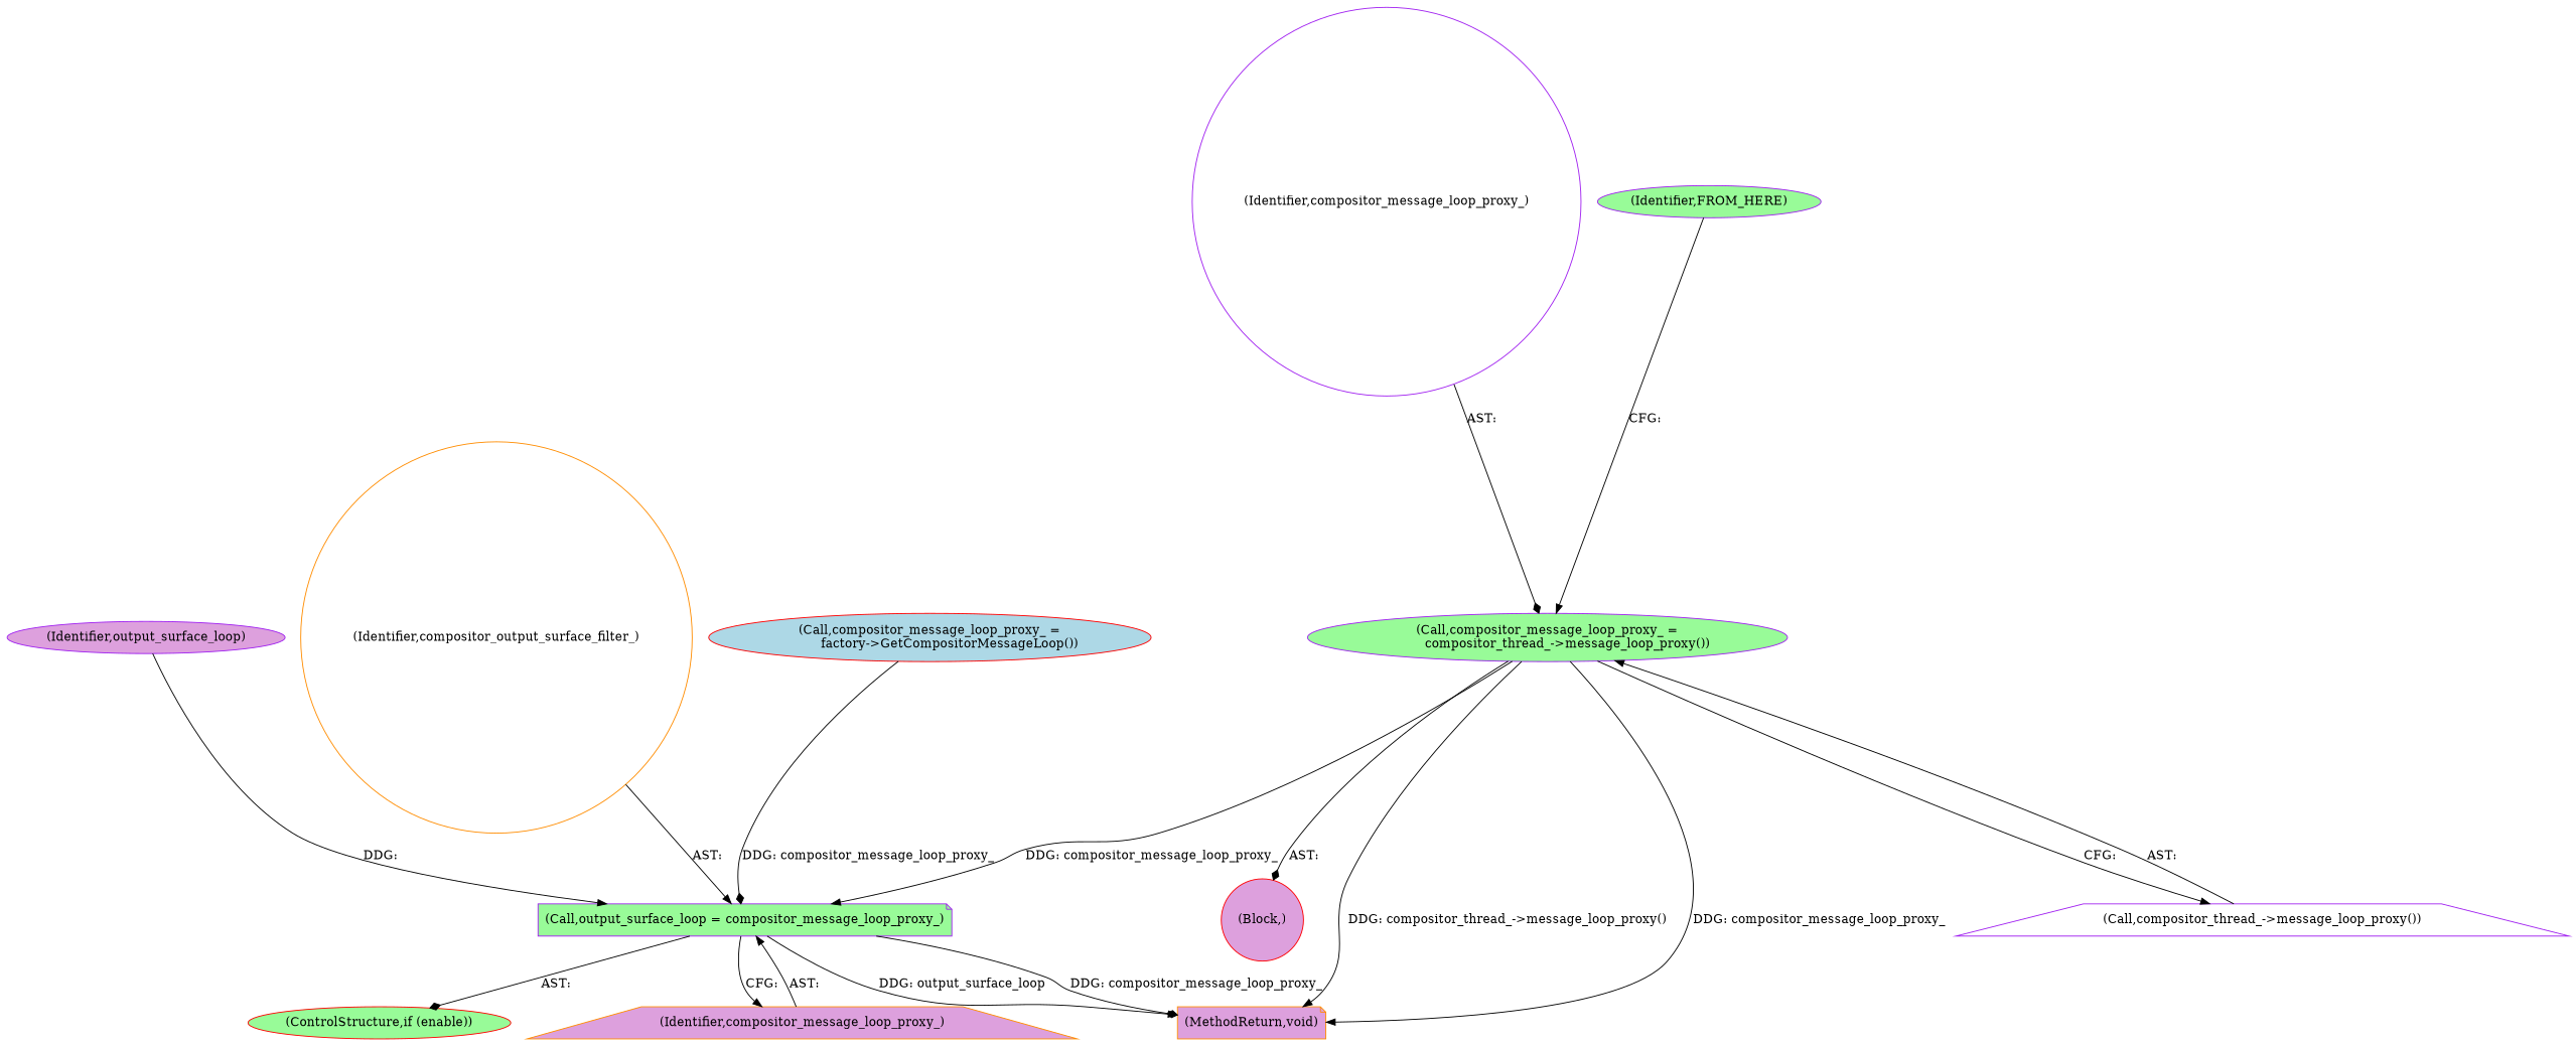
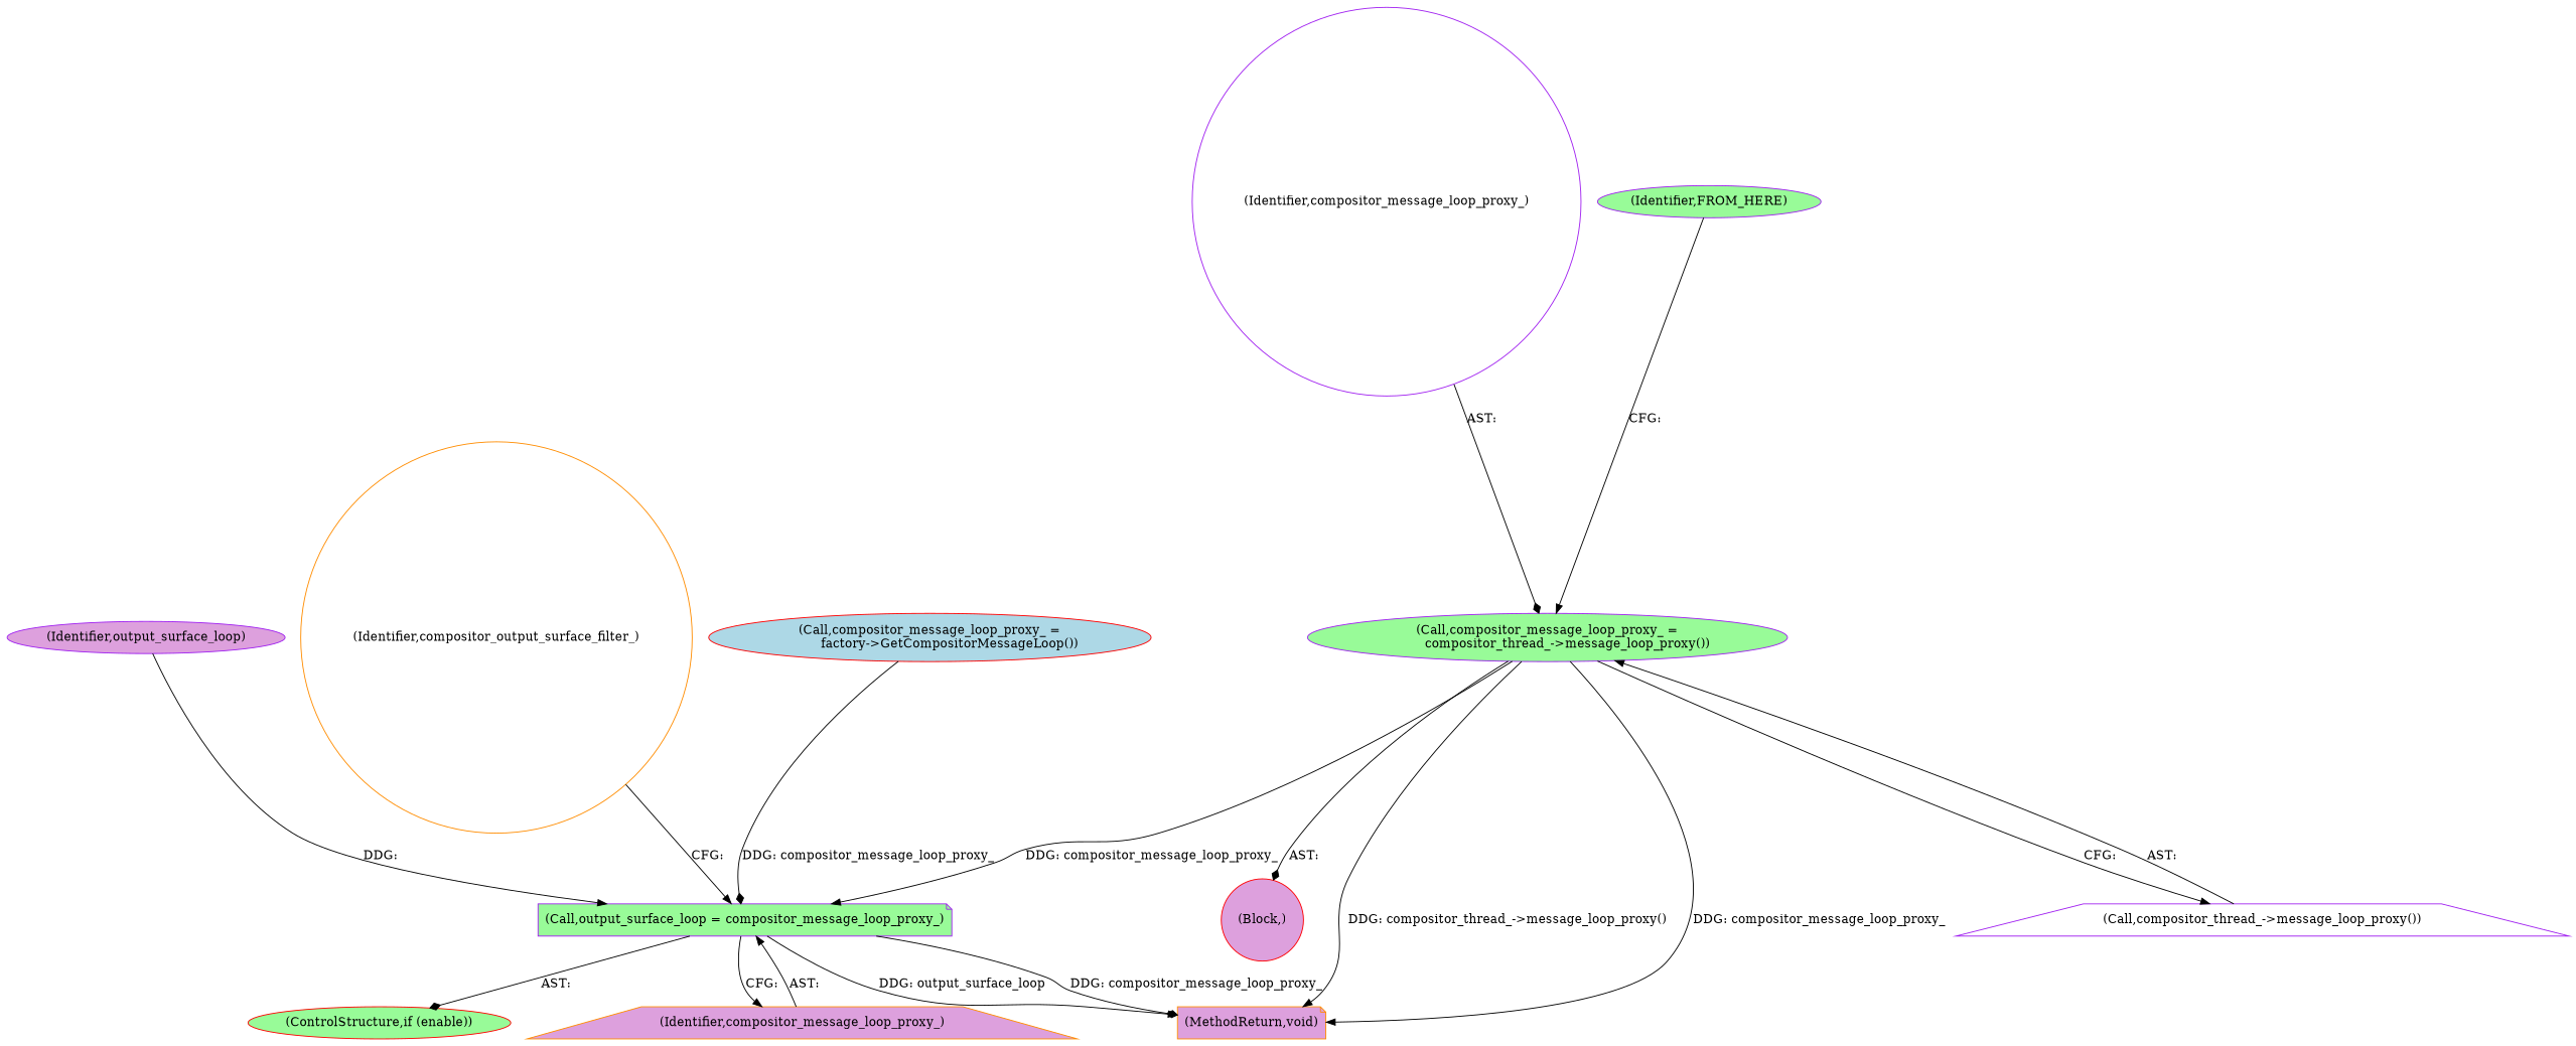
  digraph {
    node [color=purple fillcolor=palegreen shape=ellipse style=filled]
    edge [arrowhead=normal]
    n1 [label="(Call,compositor_message_loop_proxy_ =\n          compositor_thread_->message_loop_proxy())"]
    n2 [label="(Call,output_surface_loop = compositor_message_loop_proxy_)" shape=note]
    n3 [fillcolor=white label="(Call,compositor_thread_->message_loop_proxy())" shape=trapezium]
    n4 [color=red fillcolor=plum label="(Block,)" shape=circle]
    n5 [color=darkorange fillcolor=plum label="(MethodReturn,void)" shape=note]
    n6 [color=red label="(ControlStructure,if (enable))"]
    n7 [color=darkorange fillcolor=plum label="(Identifier,compositor_message_loop_proxy_)" shape=trapezium]
    n8 [fillcolor=plum label="(Identifier,output_surface_loop)"]
    n9 [fillcolor=white label="(Identifier,compositor_message_loop_proxy_)" shape=circle]
    n10 [color=darkorange fillcolor=white label="(Identifier,compositor_output_surface_filter_)" shape=circle]
    n11 [color=red fillcolor=lightblue label="(Call,compositor_message_loop_proxy_ =\n          factory->GetCompositorMessageLoop())"]
    n12 [label="(Identifier,FROM_HERE)"]
    n1 -> n2 [label="DDG: compositor_message_loop_proxy_"]
    n1 -> n3 [label="CFG: "]
    n1 -> n4 [arrowhead=diamond label="AST: "]
    n1 -> n5 [label="DDG: compositor_thread_->message_loop_proxy()"]
    n1 -> n5 [label="DDG: compositor_message_loop_proxy_"]
    n2 -> n5 [label="DDG: output_surface_loop"]
    n2 -> n5 [arrowhead=diamond label="DDG: compositor_message_loop_proxy_"]
    n2 -> n6 [arrowhead=diamond label="AST: "]
    n2 -> n7 [label="CFG: "]
    n3 -> n1 [label="AST: "]
    n7 -> n2 [label="AST: "]
    n8 -> n2 [label="DDG: "]
    n9 -> n1 [arrowhead=diamond label="AST: "]
-   n10 -> n2 [label="AST: "]
+   n10 -> n2 [label="CFG: "]
    n11 -> n2 [arrowhead=diamond label="DDG: compositor_message_loop_proxy_"]
    n12 -> n1 [label="CFG: "]
  }
